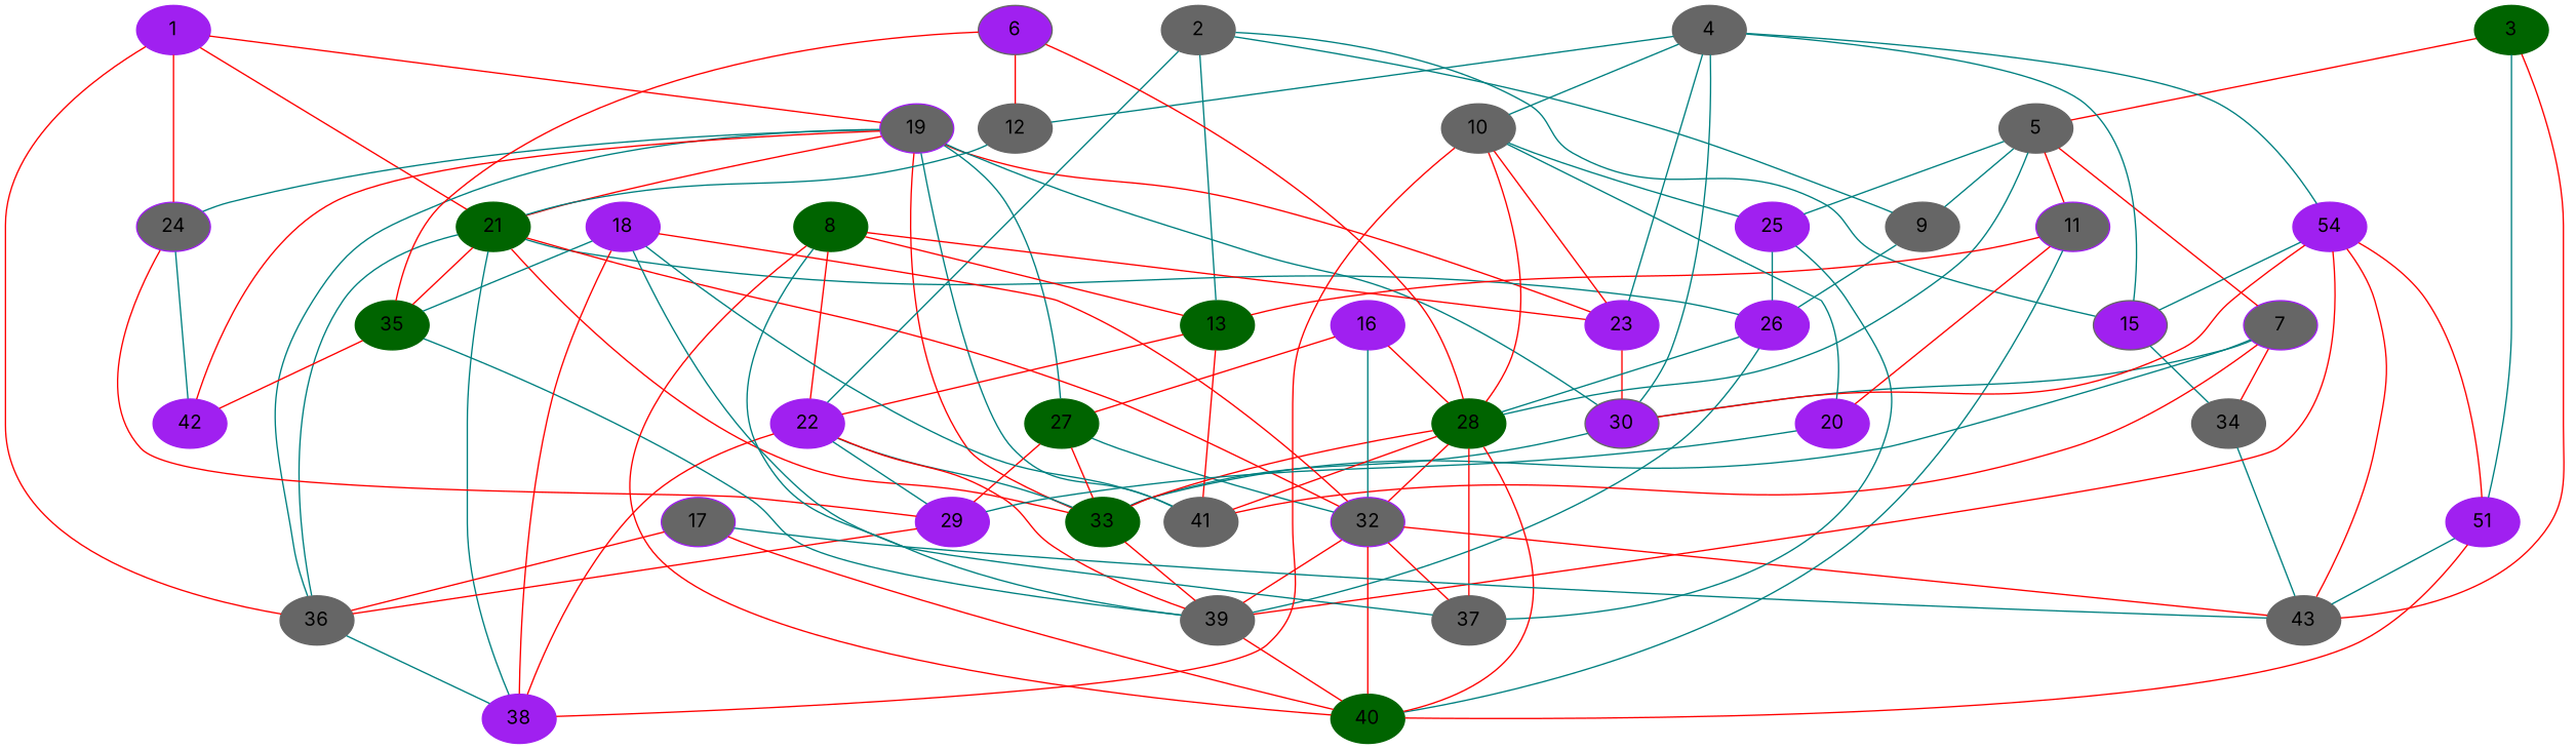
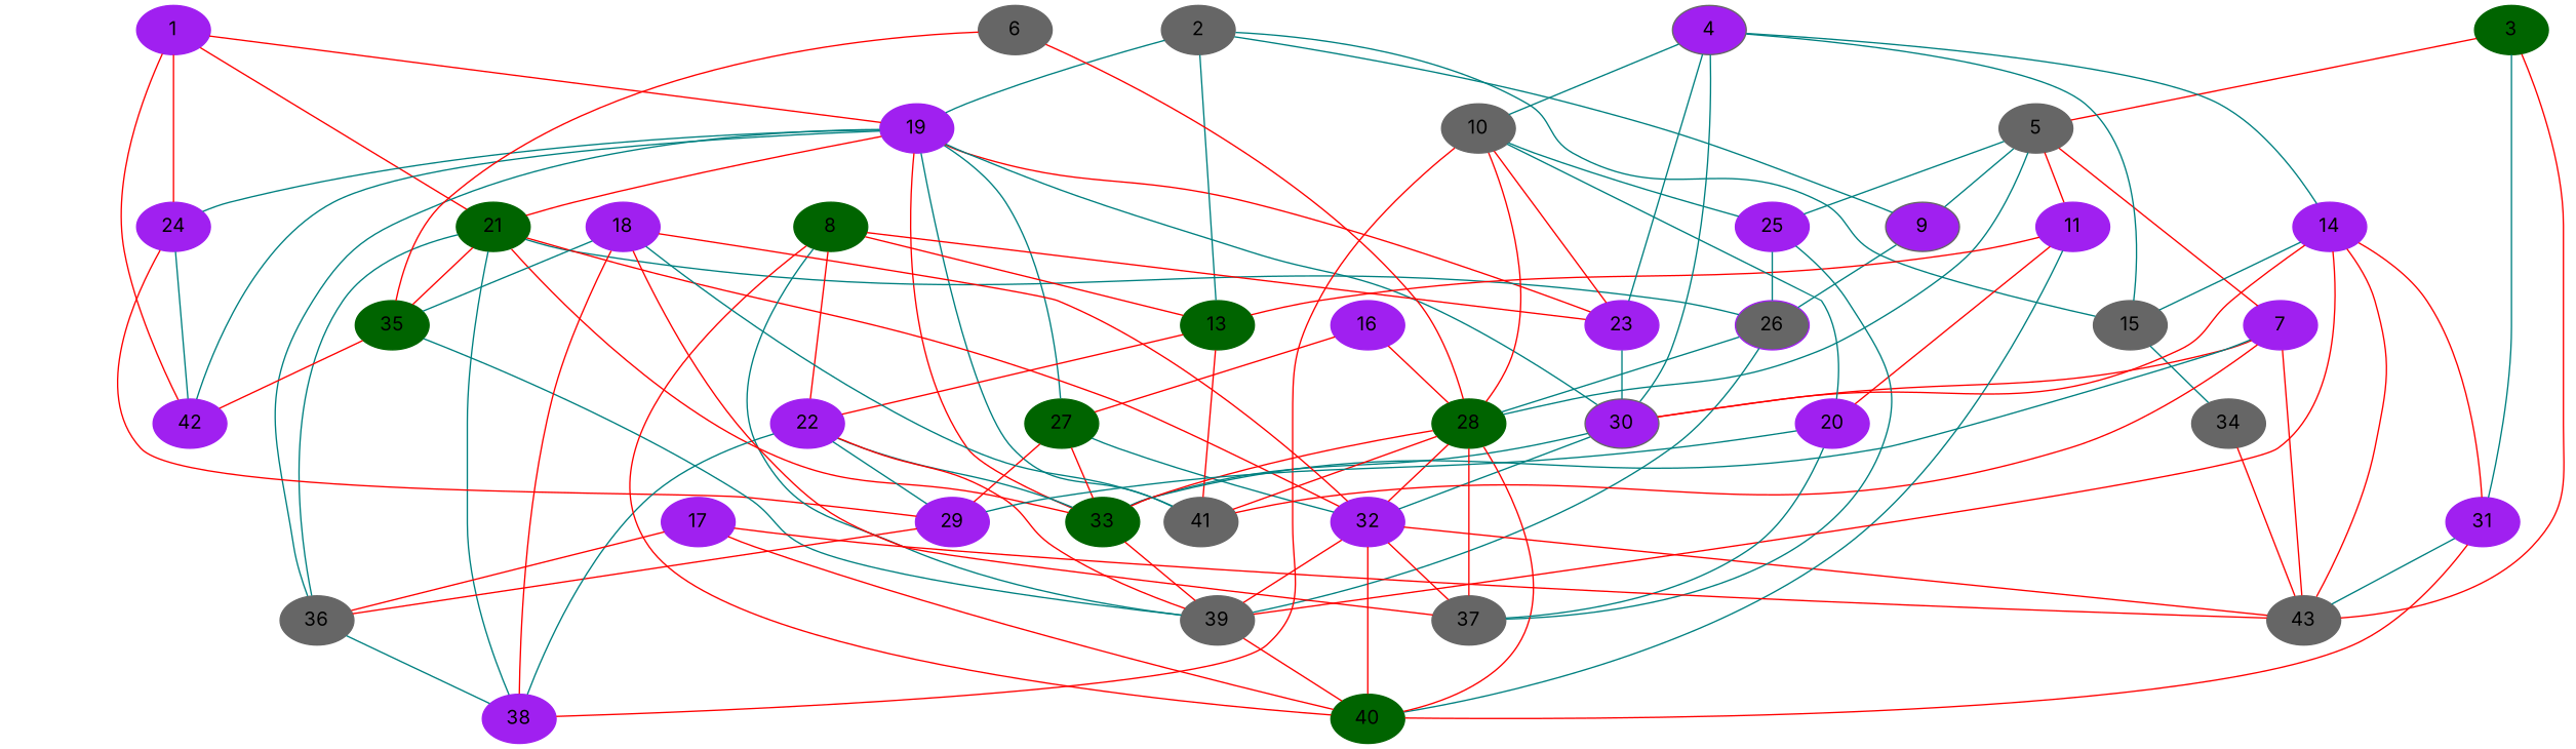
  graph {
    fontname=Inter
    node [color=purple fontname=Inter style=filled]
    edge [color=red fontname=Inter weight=1.0]
    1
-   19 [fillcolor=gray40]
+   19
    21 [color=darkgreen]
-   24 [fillcolor=gray40]
+   24
    36 [color=gray40]
    23
    30 [color=gray40 fillcolor=purple]
    33 [color=darkgreen]
    41 [color=gray40]
    27 [color=darkgreen]
    42
    35 [color=darkgreen]
-   26
+   26 [fillcolor=gray40]
    38
-   32 [fillcolor=gray40]
+   32
    29
    2 [color=gray40]
-   9 [color=gray40]
+   9 [color=gray40 fillcolor=purple]
    13 [color=darkgreen]
-   15 [color=gray40 fillcolor=purple]
+   15 [color=gray40]
    22
    34 [color=gray40]
    3 [color=darkgreen]
    5 [color=gray40]
-   31 [label=51]
+   31
    43 [color=gray40]
-   7 [fillcolor=gray40]
-   11 [fillcolor=gray40]
+   7
+   11
    25
    28 [color=darkgreen]
    40 [color=darkgreen]
-   4 [color=gray40]
-   12 [color=gray40]
-   14 [label=54]
+   4 [color=gray40 fillcolor=purple]
+   14
    10 [color=gray40]
    39 [color=gray40]
    20
    37 [color=gray40]
-   6 [color=gray40 fillcolor=purple]
+   6 [color=gray40]
    8 [color=darkgreen]
    16
-   17 [fillcolor=gray40]
+   17
    18
    1 -- 19
    1 -- 21
    1 -- 24
-   1 -- 36
+   1 -- 42
    19 -- 21
    19 -- 24 [color=teal]
    19 -- 36 [color=teal]
    19 -- 23
    19 -- 30 [color=teal]
    19 -- 33
    19 -- 41 [color=teal]
    19 -- 27 [color=teal]
-   19 -- 42
+   19 -- 42 [color=teal]
    21 -- 36 [color=teal weight=2.0]
    21 -- 33
    21 -- 35
    21 -- 26 [color=teal]
    21 -- 38 [color=teal]
    21 -- 32
    24 -- 42 [color=teal]
    24 -- 29
    36 -- 38 [color=teal]
-   23 -- 30
+   23 -- 30 [color=teal]
    30 -- 33 [color=teal]
    33 -- 39
    27 -- 33
    27 -- 32 [color=teal weight=2.0]
    27 -- 29
    35 -- 42 [weight=2.0]
    35 -- 39 [color=teal]
    26 -- 28 [color=teal weight=2.0]
    26 -- 39 [color=teal weight=2.0]
    32 -- 43
    32 -- 40
    32 -- 39 [weight=2.0]
    32 -- 37
    29 -- 36
-   2 -- 22 [color=teal weight=2.0]
+   2 -- 19 [color=teal weight=2.0]
    2 -- 9 [color=teal weight=2.0]
    2 -- 13 [color=teal]
    2 -- 15 [color=teal]
    9 -- 26 [color=teal]
    13 -- 41
    13 -- 22
    15 -- 34 [color=teal]
    22 -- 33 [color=teal]
-   22 -- 38
+   22 -- 38 [color=teal]
    22 -- 29 [color=teal]
    22 -- 39
-   34 -- 43 [color=teal]
+   34 -- 43
    3 -- 5
    3 -- 31 [color=teal]
    3 -- 43
    5 -- 9 [color=teal]
    5 -- 7
    5 -- 11
    5 -- 25 [color=teal]
    5 -- 28 [color=teal]
    31 -- 43 [color=teal]
    31 -- 40
-   7 -- 30 [color=teal]
+   7 -- 30
    7 -- 33 [color=teal]
    7 -- 41
-   7 -- 34
+   7 -- 43
    11 -- 13
    11 -- 40 [color=teal]
    11 -- 20
    25 -- 26 [color=teal]
    25 -- 37 [color=teal]
    28 -- 33
    28 -- 41
    28 -- 32
    28 -- 40
    28 -- 37 [weight=3.0]
    4 -- 23 [color=teal]
    4 -- 30 [color=teal]
    4 -- 15 [color=teal weight=2.0]
-   4 -- 12 [color=teal]
    4 -- 14 [color=teal]
    4 -- 10 [color=teal]
-   12 -- 21 [color=teal]
    14 -- 30
    14 -- 15 [color=teal]
    14 -- 31
    14 -- 43
    14 -- 39
    10 -- 23
    10 -- 38
    10 -- 25 [color=teal]
    10 -- 28
    10 -- 20 [color=teal]
    39 -- 40
    20 -- 29 [color=teal]
+   20 -- 37 [color=teal]
    6 -- 35
    6 -- 28
-   6 -- 12
    8 -- 23
    8 -- 13
    8 -- 22
    8 -- 40
    8 -- 39 [color=teal]
    16 -- 27 [weight=2.0]
-   16 -- 32 [color=teal]
+   30 -- 32 [color=teal]
    16 -- 28
    17 -- 36
-   17 -- 43 [color=teal]
+   17 -- 43
    17 -- 40
    18 -- 41 [color=teal]
    18 -- 35 [color=teal]
    18 -- 38
    18 -- 32
-   18 -- 37 [color=teal]
+   18 -- 37
  }
